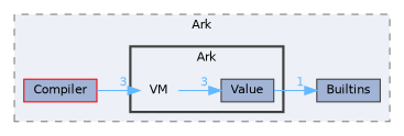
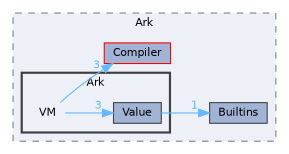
  digraph {
    compound=true
    rankdir=LR
    node [fontname=Helvetica fontsize=10 shape=box color=grey25 fillcolor="#a2b4d6" style=filled]
    edge [color=steelblue1 fontcolor=steelblue1 fontname=Helvetica fontsize=10 headlabel=3 labeldistance=1.5 labelfontname=Helvetica labelfontsize=10]
    n1 [height=0.2 label=VM shape=plaintext width=0.4 color="" fillcolor="" style=""]
    n2 [height=0.2 label=Value width=0.4]
    n3 [height=0.2 label=Builtins width=0.4]
    n4 [color=red height=0.2 label=Compiler width=0.4]
    subgraph cluster_1 {
      bgcolor="#edf0f7"
      fontname=Helvetica
      fontsize=10
      label=Ark
      pencolor=grey50
      style="filled,dashed"
      n3
      n4
      subgraph cluster_2 {
        bgcolor="#edf0f7"
        fontname=Helvetica
        fontsize=10
        label=Ark
        pencolor=grey25
        style="filled,bold"
        n1
        n2
      }
    }
    n1 -> n2
-   n4 -> n1
+   n1 -> n4
    n2 -> n3 [headlabel=1]
  }
